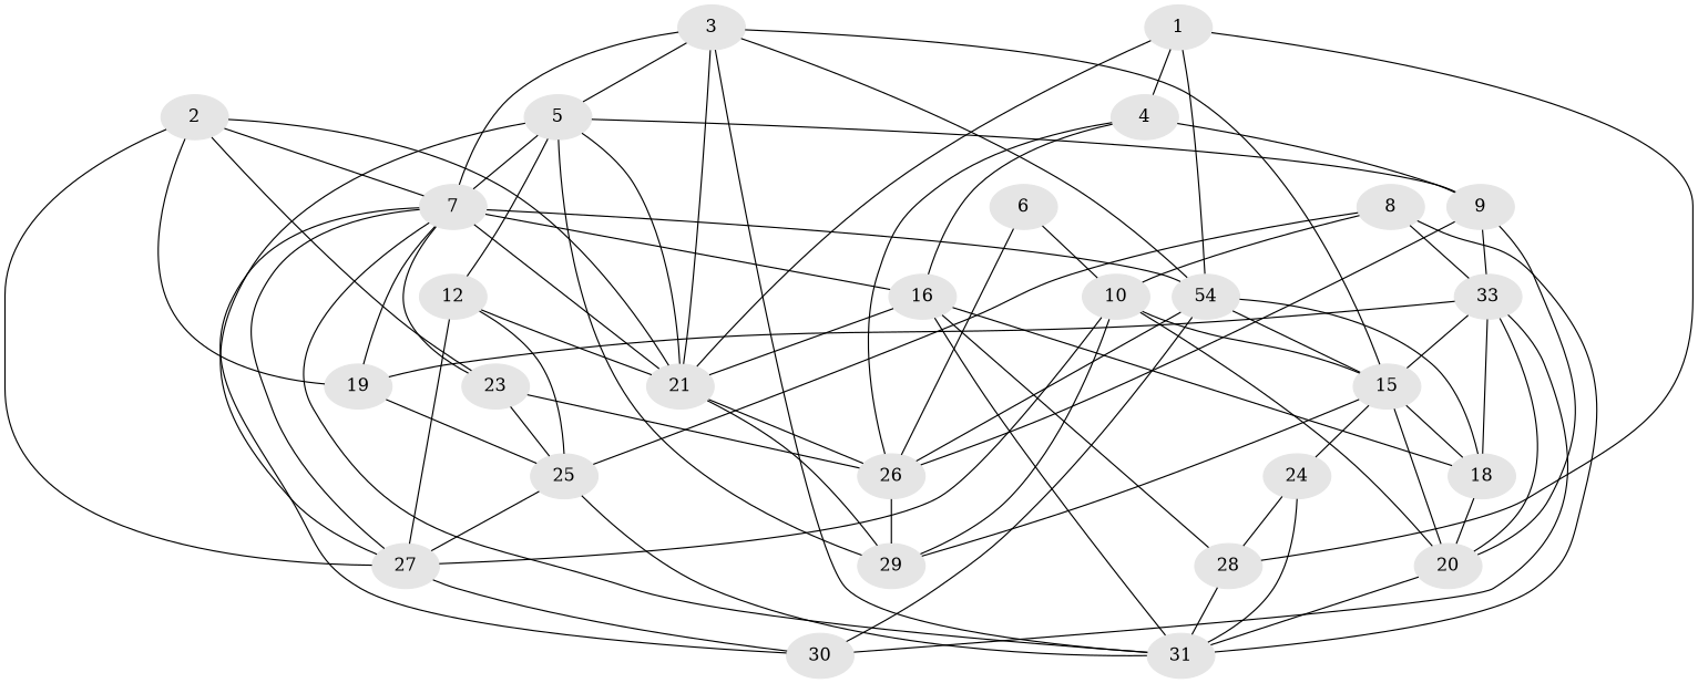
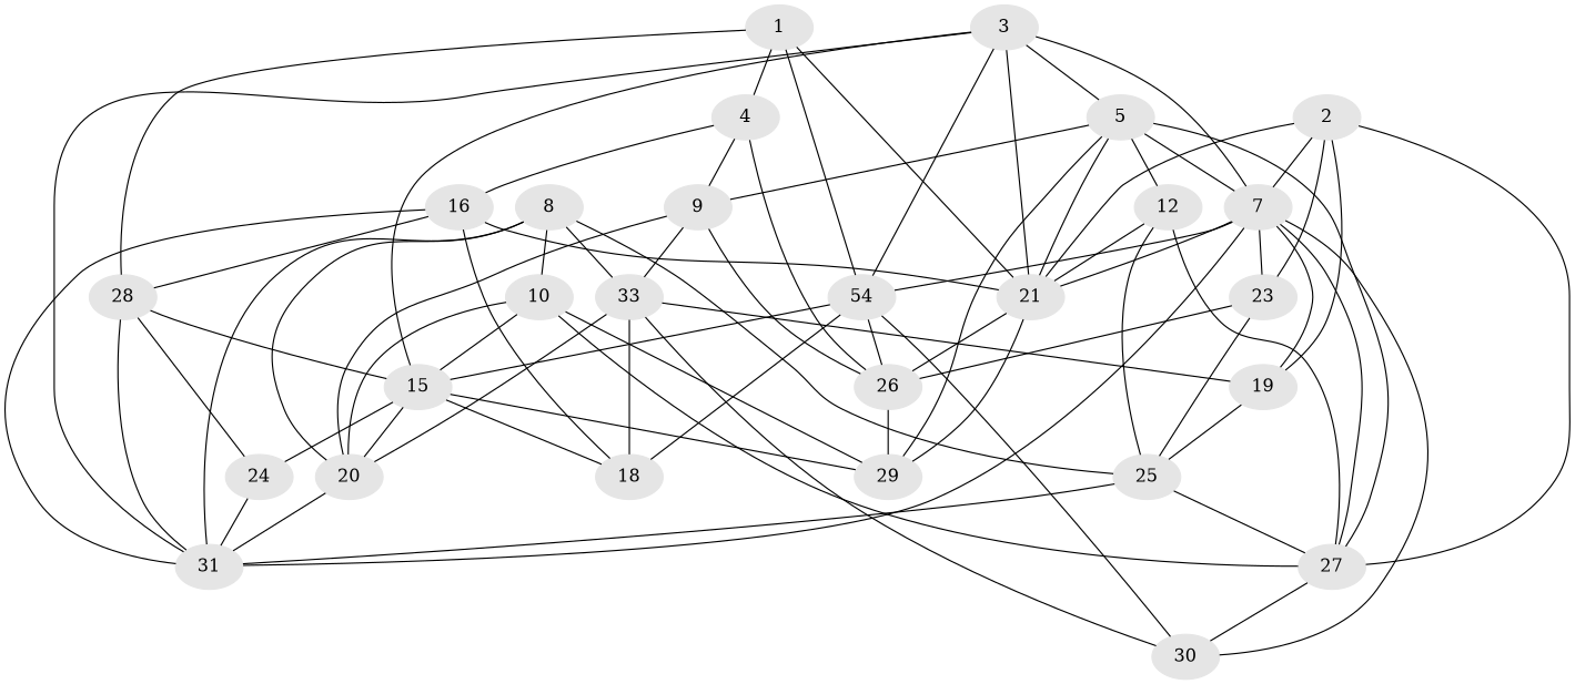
  graph {
    node [color=gray90 style=filled]
    edge [weight=1.0]
    1
    4
    n3 [label=54]
    21
    28
    9
    16
    26
    15
    30
    18
    29
    31
    2
    7
    19
    23
    27
    25
    3
    5
    12
    20
    24
    n25 [label=33]
-   6
    10
    8
    1 -- 4
    1 -- n3
    1 -- 21
    1 -- 28
    4 -- 9
    4 -- 16
    4 -- 26 [weight=2.0]
    n3 -- 26
    n3 -- 15
    n3 -- 30
    n3 -- 18 [weight=2.0]
    21 -- 26 [weight=2.0]
    21 -- 29
    28 -- 31
    9 -- 26
    9 -- 20
    9 -- n25
    16 -- 21
    16 -- 28
    16 -- 18
    16 -- 31
    26 -- 29 [weight=2.0]
    15 -- 18
    15 -- 29
    15 -- 20
    15 -- 24 [weight=3.0]
-   18 -- 20
+   8 -- 20
    2 -- 21
    2 -- 7
    2 -- 19
    2 -- 23
    2 -- 27
    7 -- n3
    7 -- 21
-   7 -- 16
    7 -- 30
    7 -- 31
    7 -- 19
    7 -- 23
    7 -- 27
    19 -- 25
    23 -- 26
    23 -- 25
    27 -- 30
    25 -- 31
    25 -- 27
    3 -- n3
    3 -- 21
    3 -- 15
    3 -- 31
    3 -- 7 [weight=2.0]
    3 -- 5
    5 -- 21
    5 -- 9
    5 -- 29
    5 -- 7 [weight=2.0]
    5 -- 27
    5 -- 12
    12 -- 21 [weight=2.0]
    12 -- 27
    12 -- 25 [weight=2.0]
    20 -- 31
    24 -- 28
    24 -- 31
-   n25 -- 15
+   28 -- 15
    n25 -- 30
    n25 -- 18 [weight=2.0]
    n25 -- 19
    n25 -- 20
-   6 -- 26
-   6 -- 10 [weight=2.0]
    10 -- 15
    10 -- 29 [weight=2.0]
    10 -- 27
    10 -- 20
    8 -- 31
    8 -- 25
    8 -- n25
    8 -- 10
  }
